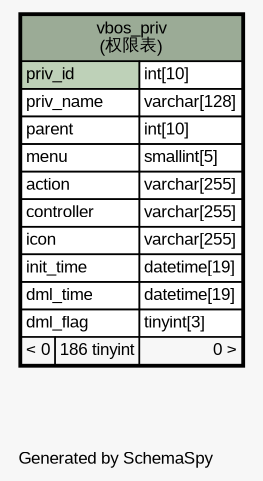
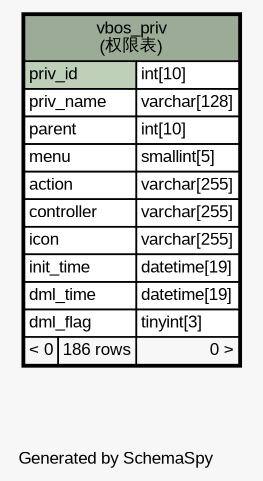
  digraph {
    bgcolor="#f7f7f7"
    fontname="Liberation Sans"
    fontsize=11
    label="\nGenerated by SchemaSpy"
    labeljust=l
    nodesep=0.18
    rankdir=RL
    ranksep=0.46
-   n1 [fontname="Liberation Sans" fontsize=11 label=<     <TABLE BORDER="2" CELLBORDER="1" CELLSPACING="0" BGCOLOR="#ffffff">       <TR><TD COLSPAN="3" BGCOLOR="#9bab96" ALIGN="CENTER">vbos_priv<br/>(权限表)</TD></TR>       <TR><TD PORT="priv_id" COLSPAN="2" BGCOLOR="#bed1b8" ALIGN="LEFT">priv_id</TD><TD PORT="priv_id.type" ALIGN="LEFT">int[10]</TD></TR>       <TR><TD PORT="priv_name" COLSPAN="2" ALIGN="LEFT">priv_name</TD><TD PORT="priv_name.type" ALIGN="LEFT">varchar[128]</TD></TR>       <TR><TD PORT="parent" COLSPAN="2" ALIGN="LEFT">parent</TD><TD PORT="parent.type" ALIGN="LEFT">int[10]</TD></TR>       <TR><TD PORT="menu" COLSPAN="2" ALIGN="LEFT">menu</TD><TD PORT="menu.type" ALIGN="LEFT">smallint[5]</TD></TR>       <TR><TD PORT="action" COLSPAN="2" ALIGN="LEFT">action</TD><TD PORT="action.type" ALIGN="LEFT">varchar[255]</TD></TR>       <TR><TD PORT="controller" COLSPAN="2" ALIGN="LEFT">controller</TD><TD PORT="controller.type" ALIGN="LEFT">varchar[255]</TD></TR>       <TR><TD PORT="icon" COLSPAN="2" ALIGN="LEFT">icon</TD><TD PORT="icon.type" ALIGN="LEFT">varchar[255]</TD></TR>       <TR><TD PORT="init_time" COLSPAN="2" ALIGN="LEFT">init_time</TD><TD PORT="init_time.type" ALIGN="LEFT">datetime[19]</TD></TR>       <TR><TD PORT="dml_time" COLSPAN="2" ALIGN="LEFT">dml_time</TD><TD PORT="dml_time.type" ALIGN="LEFT">datetime[19]</TD></TR>       <TR><TD PORT="dml_flag" COLSPAN="2" ALIGN="LEFT">dml_flag</TD><TD PORT="dml_flag.type" ALIGN="LEFT">tinyint[3]</TD></TR>       <TR><TD ALIGN="LEFT" BGCOLOR="#f7f7f7">&lt; 0</TD><TD ALIGN="RIGHT" BGCOLOR="#f7f7f7">186 tinyint</TD><TD ALIGN="RIGHT" BGCOLOR="#f7f7f7">0 &gt;</TD></TR>     </TABLE>> shape=plaintext]
+   n1 [fontname="Liberation Sans" fontsize=11 label=<     <TABLE BORDER="2" CELLBORDER="1" CELLSPACING="0" BGCOLOR="#ffffff">       <TR><TD COLSPAN="3" BGCOLOR="#9bab96" ALIGN="CENTER">vbos_priv<br/>(权限表)</TD></TR>       <TR><TD PORT="priv_id" COLSPAN="2" BGCOLOR="#bed1b8" ALIGN="LEFT">priv_id</TD><TD PORT="priv_id.type" ALIGN="LEFT">int[10]</TD></TR>       <TR><TD PORT="priv_name" COLSPAN="2" ALIGN="LEFT">priv_name</TD><TD PORT="priv_name.type" ALIGN="LEFT">varchar[128]</TD></TR>       <TR><TD PORT="parent" COLSPAN="2" ALIGN="LEFT">parent</TD><TD PORT="parent.type" ALIGN="LEFT">int[10]</TD></TR>       <TR><TD PORT="menu" COLSPAN="2" ALIGN="LEFT">menu</TD><TD PORT="menu.type" ALIGN="LEFT">smallint[5]</TD></TR>       <TR><TD PORT="action" COLSPAN="2" ALIGN="LEFT">action</TD><TD PORT="action.type" ALIGN="LEFT">varchar[255]</TD></TR>       <TR><TD PORT="controller" COLSPAN="2" ALIGN="LEFT">controller</TD><TD PORT="controller.type" ALIGN="LEFT">varchar[255]</TD></TR>       <TR><TD PORT="icon" COLSPAN="2" ALIGN="LEFT">icon</TD><TD PORT="icon.type" ALIGN="LEFT">varchar[255]</TD></TR>       <TR><TD PORT="init_time" COLSPAN="2" ALIGN="LEFT">init_time</TD><TD PORT="init_time.type" ALIGN="LEFT">datetime[19]</TD></TR>       <TR><TD PORT="dml_time" COLSPAN="2" ALIGN="LEFT">dml_time</TD><TD PORT="dml_time.type" ALIGN="LEFT">datetime[19]</TD></TR>       <TR><TD PORT="dml_flag" COLSPAN="2" ALIGN="LEFT">dml_flag</TD><TD PORT="dml_flag.type" ALIGN="LEFT">tinyint[3]</TD></TR>       <TR><TD ALIGN="LEFT" BGCOLOR="#f7f7f7">&lt; 0</TD><TD ALIGN="RIGHT" BGCOLOR="#f7f7f7">186 rows</TD><TD ALIGN="RIGHT" BGCOLOR="#f7f7f7">0 &gt;</TD></TR>     </TABLE>> shape=plaintext]
  }
